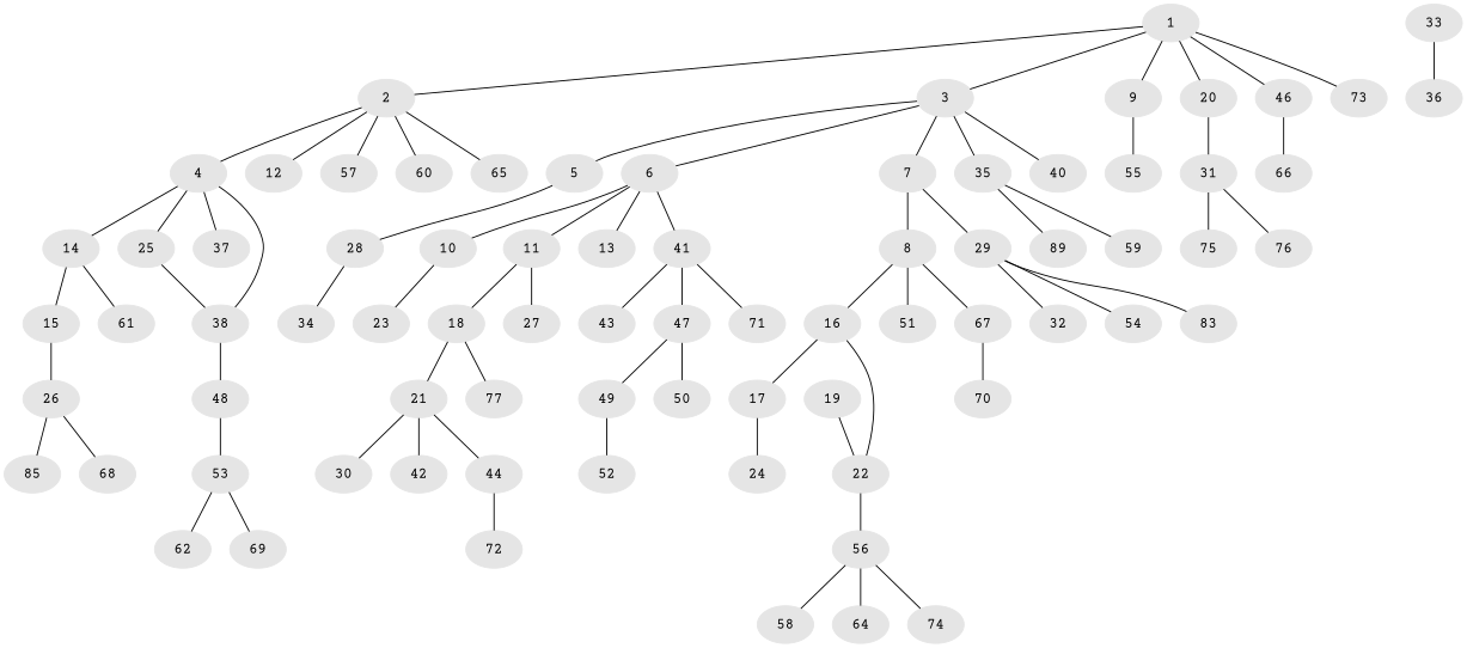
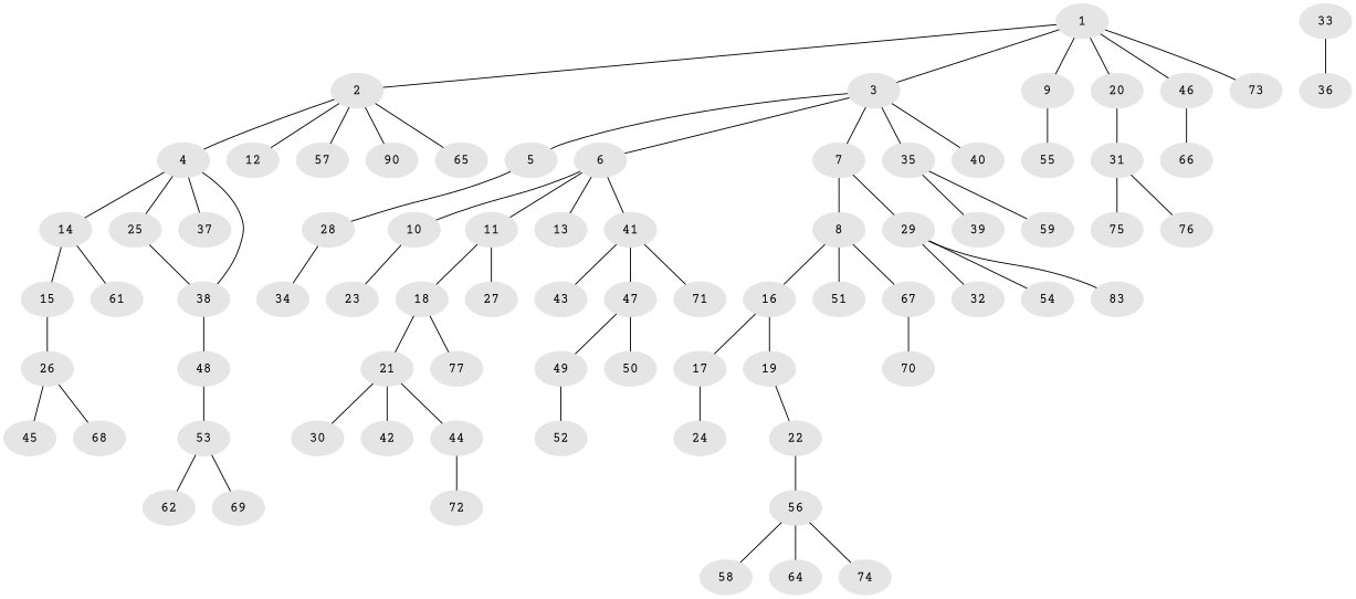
  graph {
    fontname="Courier Prime"
    node [color=gray90 fontname="Courier Prime" style=filled]
    edge [fontname="Courier Prime"]
    1
    2
    3
    9
    20
    46
    73
    4
    12
    57
-   60
+   60 [label=90]
    65
    5
    6
    7
    35
    40
    55
    31
    66
    14
    25
    37
    38
    28
    10
    11
    13
    41
    8
    29
-   39 [label=89]
+   39
    59
    15
    61
    33
    36
    34
    23
    18
    27
    43
    47
    71
    16
    51
    67
    32
    54
    n50 [label=83]
    17
    19
    70
    21
    77
    26
-   45 [label=85]
+   45
    68
    24
    22
    30
    42
    44
    56
    75
    76
    72
    58
    64
    74
    48
    53
    49
    50
    52
    62
    69
    1 -- 2
    1 -- 3
    1 -- 9
    1 -- 20
    1 -- 46
    1 -- 73
    2 -- 4
    2 -- 12
    2 -- 57
    2 -- 60
    2 -- 65
    3 -- 5
    3 -- 6
    3 -- 7
    3 -- 35
    3 -- 40
    9 -- 55
    20 -- 31
    46 -- 66
    4 -- 14
    4 -- 25
    4 -- 37
    4 -- 38
    5 -- 28
    6 -- 10
    6 -- 11
    6 -- 13
    6 -- 41
    7 -- 8
    7 -- 29
    35 -- 39
    35 -- 59
    31 -- 75
    31 -- 76
    14 -- 15
    14 -- 61
    25 -- 38
    38 -- 48
    28 -- 34
    10 -- 23
    11 -- 18
    11 -- 27
    41 -- 43
    41 -- 47
    41 -- 71
    8 -- 16
    8 -- 51
    8 -- 67
    29 -- 32
    29 -- 54
    29 -- n50
    15 -- 26
    33 -- 36
    18 -- 21
    18 -- 77
    47 -- 49
    47 -- 50
    16 -- 17
-   16 -- 22
+   16 -- 19
    67 -- 70
    17 -- 24
    19 -- 22
    21 -- 30
    21 -- 42
    21 -- 44
    26 -- 45
    26 -- 68
    22 -- 56
    44 -- 72
    56 -- 58
    56 -- 64
    56 -- 74
    48 -- 53
    53 -- 62
    53 -- 69
    49 -- 52
  }
